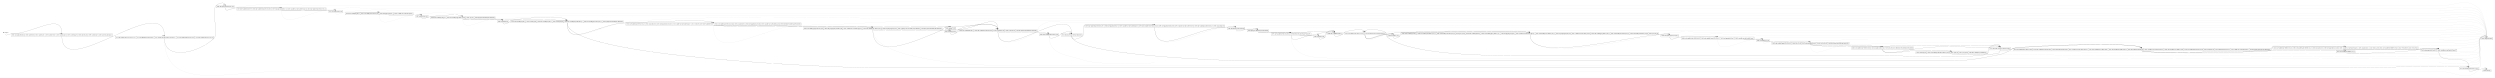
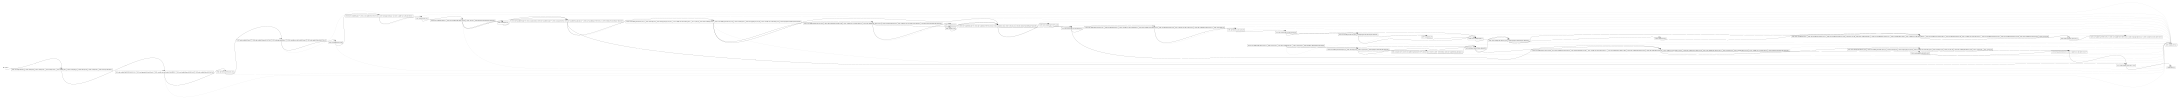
  digraph {
    fontname=Merriweather
    rankdir=LR
    node [fontname=Merriweather shape=record]
    edge [fontname=Merriweather headport=n tailport=s]
    n1 [label=BB_entry517 shape=none]
    n2 [label="{24502: constant[undefined,v1]|24503: vardecl['end']|24504: vardecl['unit']|24505: vardecl['tween']|24506: vardecl['parts']|24507: vardecl['target']|24508: vardecl['start']|24509: vardecl['scale']|24510: vardecl['maxIterations']}"]
    n3 [label="{24511: read-variable['thisCUBUR3-8645:12',v5,-]|24512: read-property[v5,'createTween',-]|24513: \<variable-non-null-undef\>['thisCUBUR3']|24514: read-variable['prop-8645:30',v6,v2]|24515: read-variable['value-8645:36',v7,v2]}"]
    n4 [label="{24516: call-0:0[v5,'createTween',v6,v7,v3]}"]
    n5 [label="{24649: exceptional-return}"]
    n6 [label="{24517: write-variable[v3,'tween']*|24518: read-variable['rfxnum-8646:12',v10,-]|24519: read-property[v10,'exec',-]|24520: \<variable-non-null-undef\>['rfxnum']|24521: read-variable['value-8646:25',v11,v2]}"]
    n7 [label="{24522: call-0:0[v10,'exec',v11,v8]}"]
    n8 [label="{24523: write-variable[v8,'parts']*|24524: read-variable['tween-8647:13',v14,-]|24525: read-property[v14,'cur',-]|24526: \<variable-non-null-undef\>['tween']}"]
    n9 [label="{24527: call-0:0[v14,'cur',v12]}"]
    n10 [label="{24528: write-variable[v12,'target']*|24529: read-variable['target-8648:13',v16,v2]|24530: +[v16,v15]|24531: if[v15](true-block:8279,false-block:8278)}"]
    n11 [label="{24533: write-variable[v15,'start']*|24534: constant[1.0,v16]|24535: write-variable[v16,'scale']*|24536: constant[20.0,v17]|24537: write-variable[v17,'maxIterations']*|24538: read-variable['parts-8652:9',v18,v2]|24539: if[v18](true-block:8280,false-block:8307)}"]
    n12 [label="{24532: constant[0.0,v15]}"]
    n13 [label="{24540: read-variable['parts-8653:12',v21,v2]|24541: constant[2.0,v22]|24542: read-property[v21,v22,v20]|24543: \<variable-non-null-undef\>['parts']|24544: +[v20,v19]|24545: write-variable[v19,'end']*|24546: read-variable['parts-8654:12',v24,v2]|24547: constant[3.0,v25]|24548: read-property[v24,v25,v23]|24549: \<variable-non-null-undef\>['parts']|24550: if[v23](true-block:8284,false-block:8281)}"]
    n14 [label="{24647: read-variable['tween-8682:11',v1,v2]}"]
    n15 [label="{24560: write-variable[v23,'unit']*|24561: read-variable['unit-8657:10',v25,v2]|24562: constant[\"px\",v26]|24563: !==[v25,v26,v24]|24564: if[v24](true-block:8285,false-block:8286)}"]
    n16 [label="{24551: read-variable['jQuery-8654:26',v26,v2]|24552: read-property[v26,'cssNumber',v25]|24553: \<variable-non-null-undef\>['jQuery']|24554: read-variable['prop-8654:44',v27,v2]|24555: read-property[v25,v27,v24]|24556: \<property-non-null-undef\>[v26,'cssNumber']|24557: if[v24](true-block:8282,false-block:8283)}"]
    n17 [label="{24648: return[v1]}"]
    n18 [label="{24566: if[v24](true-block:8287,false-block:8303)}"]
    n19 [label="{24565: read-variable['start-8657:27',v24,v2]}"]
    n20 [label="{24558: constant[\"\",v23]}"]
    n21 [label="{24559: constant[\"px\",v23]}"]
    n22 [label="{24567: read-variable['jQuery-8661:14',v29,-]|24568: read-property[v29,'css',-]|24569: \<variable-non-null-undef\>['jQuery']|24570: read-variable['tween-8661:26',v31,v2]|24571: read-property[v31,'elem',v30]|24572: \<variable-non-null-undef\>['tween']|24573: read-variable['prop-8661:38',v32,v2]|24574: constant[true,v33]}"]
    n23 [label="{24620: read-variable['tween-8677:5',v28,v2]|24621: read-variable['unit-8677:18',v27,v2]|24622: write-property[v28,'unit',v27]|24623: \<variable-non-null-undef\>['tween']*|24624: read-variable['tween-8678:5',v30,v2]|24625: read-variable['start-8678:19',v29,v2]|24626: write-property[v30,'start',v29]|24627: \<variable-non-null-undef\>['tween']*|24628: read-variable['tween-8680:5',v32,v2]|24629: read-variable['parts-8680:17',v34,v2]|24630: constant[1.0,v35]|24631: read-property[v34,v35,v33]|24632: \<variable-non-null-undef\>['parts']|24633: if[v33](true-block:8304,false-block:8305)}"]
    n24 [label="{24575: call-0:0[v29,'css',v30,v32,v33,v27]}"]
    n25 [label="{24634: read-variable['start-8680:28',v36,v2]|24635: read-variable['parts-8680:38',v42,v2]|24636: constant[1.0,v43]|24637: read-property[v42,v43,v40]|24638: \<variable-non-null-undef\>['parts']|24639: constant[1.0,v41]|24640: +[v40,v41,v38]|24641: read-variable['end-8680:55',v39,v2]|24642: *[v38,v39,v37]|24643: +[v36,v37,v31]}"]
    n26 [label="{24644: read-variable['end-8680:61',v31,v2]}"]
    n27 [label="{24576: if[v27](true-block:8292,false-block:8290)}"]
    n28 [label="{24645: write-property[v32,'end',v31]|24646: \<variable-non-null-undef\>['tween']*}"]
    n29 [label="{24580: write-variable[v27,'start']*}"]
    n30 [label="{24577: read-variable['end-8661:54',v27,v2]|24578: if[v27](true-block:8292,false-block:8291)}"]
    n31 [label="{24581: read-variable['scale-8666:15',v29,v2]|24582: if[v29](true-block:8295,false-block:8294)}"]
    n32 [label="{24579: constant[1.0,v27]}"]
    n33 [label="{24584: write-variable[v29,'scale']*|24585: read-variable['start-8669:15',v31,v2]|24586: read-variable['scale-8669:23',v32,v2]|24587: /[v31,v32,v30]|24588: write-variable[v30,'start']*|24589: read-variable['jQuery-8670:7',v34,-]|24590: read-property[v34,'style',-]|24591: \<variable-non-null-undef\>['jQuery']|24592: read-variable['tween-8670:21',v36,v2]|24593: read-property[v36,'elem',v35]|24594: \<variable-non-null-undef\>['tween']|24595: read-variable['prop-8670:33',v37,v2]|24596: read-variable['start-8670:39',v39,v2]|24597: read-variable['unit-8670:47',v40,v2]|24598: +[v39,v40,v38]}"]
    n34 [label="{24583: constant[\".5\",v29]}"]
    n35 [label="{24599: call-0:0[v34,'style',v35,v37,v38,-]*}"]
    n36 [label="{24600: read-variable['scale-8674:16',v29,v2]|24601: read-variable['tween-8674:35',v34,-]|24602: read-property[v34,'cur',-]|24603: \<variable-non-null-undef\>['tween']}"]
-   n37 [label="{24604: call-0:0[v34,'cur',v31]}"]
    n38 [label="{24605: read-variable['target-8674:49',v32,v2]|24606: /[v31,v32,v30]|24607: write-variable[v30,'scale']|24608: !==[v29,v30,v28]|24609: if[v28](true-block:8300,false-block:8302)}"]
    n39 [label="{24619: if[v28](true-block:8293,false-block:8303)}"]
    n40 [label="{24610: read-variable['scale-8674:60',v35,v2]|24611: constant[1.0,v36]|24612: !==[v35,v36,v28]|24613: if[v28](true-block:8301,false-block:8302)}"]
    n41 [label="{24614: constant[1.0,v37]|24615: read-variable['maxIterations-8674:77',v38,v2]|24616: +[v38,v39]|24617: -[v39,v37,v28]|24618: write-variable[v28,'maxIterations']}"]
    n1 -> n2 [headlabel="    8270"]
    n2 -> n3 [headlabel="      8271"]
    n3 -> n4 [headlabel="      8272"]
    n3 -> n5 [color=gray headlabel="      8309"]
    n4 -> n5 [color=gray]
    n4 -> n6 [headlabel="      8273"]
    n6 -> n5 [color=gray]
    n6 -> n7 [headlabel="      8274"]
    n7 -> n5 [color=gray]
    n7 -> n8 [headlabel="      8275"]
    n8 -> n5 [color=gray]
    n8 -> n9 [headlabel="      8276"]
    n9 -> n10 [headlabel="      8277"]
    n10 -> n5 [color=gray]
    n10 -> n11 [headlabel="      8279"]
    n10 -> n12 [headlabel="      8278"]
    n11 -> n5 [color=gray]
    n11 -> n13 [headlabel="      8280"]
    n11 -> n14 [headlabel="      8307"]
    n12 -> n11
    n13 -> n5 [color=gray]
    n13 -> n15 [headlabel="      8284"]
    n13 -> n16 [headlabel="      8281"]
    n14 -> n5 [color=gray]
    n14 -> n17 [headlabel="      8308"]
    n15 -> n5 [color=gray]
    n15 -> n18 [headlabel="      8286"]
    n15 -> n19 [headlabel="      8285"]
    n16 -> n5 [color=gray]
    n16 -> n20 [headlabel="      8282"]
    n16 -> n21 [headlabel="      8283"]
    n18 -> n22 [headlabel="      8287"]
    n18 -> n23 [headlabel="      8303"]
    n19 -> n5 [color=gray]
    n19 -> n18
    n20 -> n15
    n21 -> n15
    n22 -> n5 [color=gray]
    n22 -> n24 [headlabel="      8288"]
    n23 -> n5 [color=gray]
    n23 -> n25 [headlabel="      8304"]
    n23 -> n26 [headlabel="      8305"]
    n24 -> n5 [color=gray]
    n24 -> n27 [headlabel="      8289"]
    n25 -> n5 [color=gray]
    n25 -> n28 [headlabel="      8306"]
    n26 -> n5 [color=gray]
    n26 -> n28
    n27 -> n29 [headlabel="      8292"]
    n27 -> n30 [headlabel="      8290"]
    n28 -> n5 [color=gray]
    n28 -> n14
    n29 -> n31 [headlabel="      8293"]
    n30 -> n5 [color=gray]
    n30 -> n29
    n30 -> n32 [headlabel="      8291"]
    n31 -> n5 [color=gray]
    n31 -> n33 [headlabel="      8295"]
    n31 -> n34 [headlabel="      8294"]
    n32 -> n29
    n33 -> n5 [color=gray]
    n33 -> n35 [headlabel="      8296"]
    n34 -> n33
    n35 -> n5 [color=gray]
    n35 -> n36 [headlabel="      8297"]
    n36 -> n5 [color=gray]
-   n36 -> n37 [headlabel="      8298"]
-   n37 -> n5 [color=gray]
-   n37 -> n38 [headlabel="      8299"]
    n38 -> n5 [color=gray]
    n38 -> n39 [headlabel="      8302"]
    n38 -> n40 [headlabel="      8300"]
    n39 -> n23
    n39 -> n31
    n40 -> n5 [color=gray]
    n40 -> n39
    n40 -> n41 [headlabel="      8301"]
    n41 -> n5 [color=gray]
    n41 -> n39
  }
